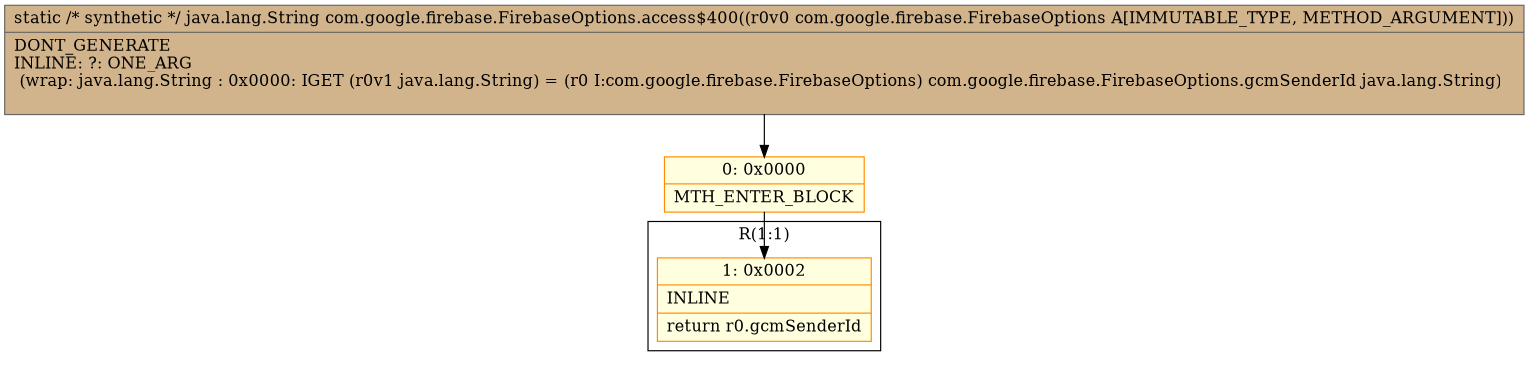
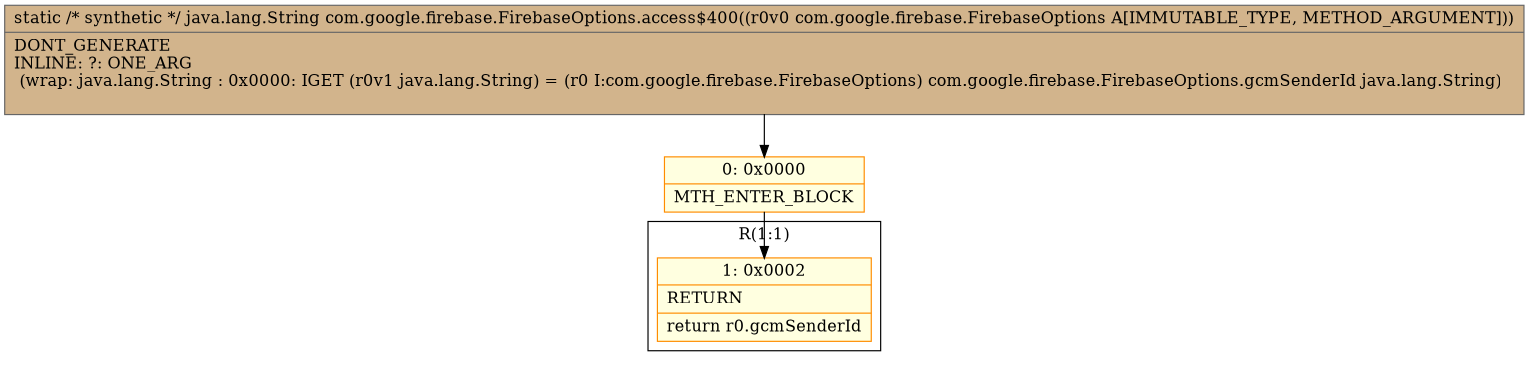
  digraph {
    node [color=darkorange shape=record style=filled fillcolor=lightyellow]
-   n1 [label="{1\:\ 0x0002|INLINE\l|return r0.gcmSenderId\l}"]
+   n1 [label="{1\:\ 0x0002|RETURN\l|return r0.gcmSenderId\l}"]
    n2 [label="{0\:\ 0x0000|MTH_ENTER_BLOCK\l}"]
    n3 [label="{static \/* synthetic *\/ java.lang.String com.google.firebase.FirebaseOptions.access$400((r0v0 com.google.firebase.FirebaseOptions A[IMMUTABLE_TYPE, METHOD_ARGUMENT]))  | DONT_GENERATE\lINLINE: ?: ONE_ARG  \l  (wrap: java.lang.String : 0x0000: IGET  (r0v1 java.lang.String) = (r0 I:com.google.firebase.FirebaseOptions) com.google.firebase.FirebaseOptions.gcmSenderId java.lang.String)\l\l}" fillcolor=tan color=gray40]
    subgraph cluster_1 {
      label="R(1:1)"
      n1
    }
    n2 -> n1
    n3 -> n2
  }
